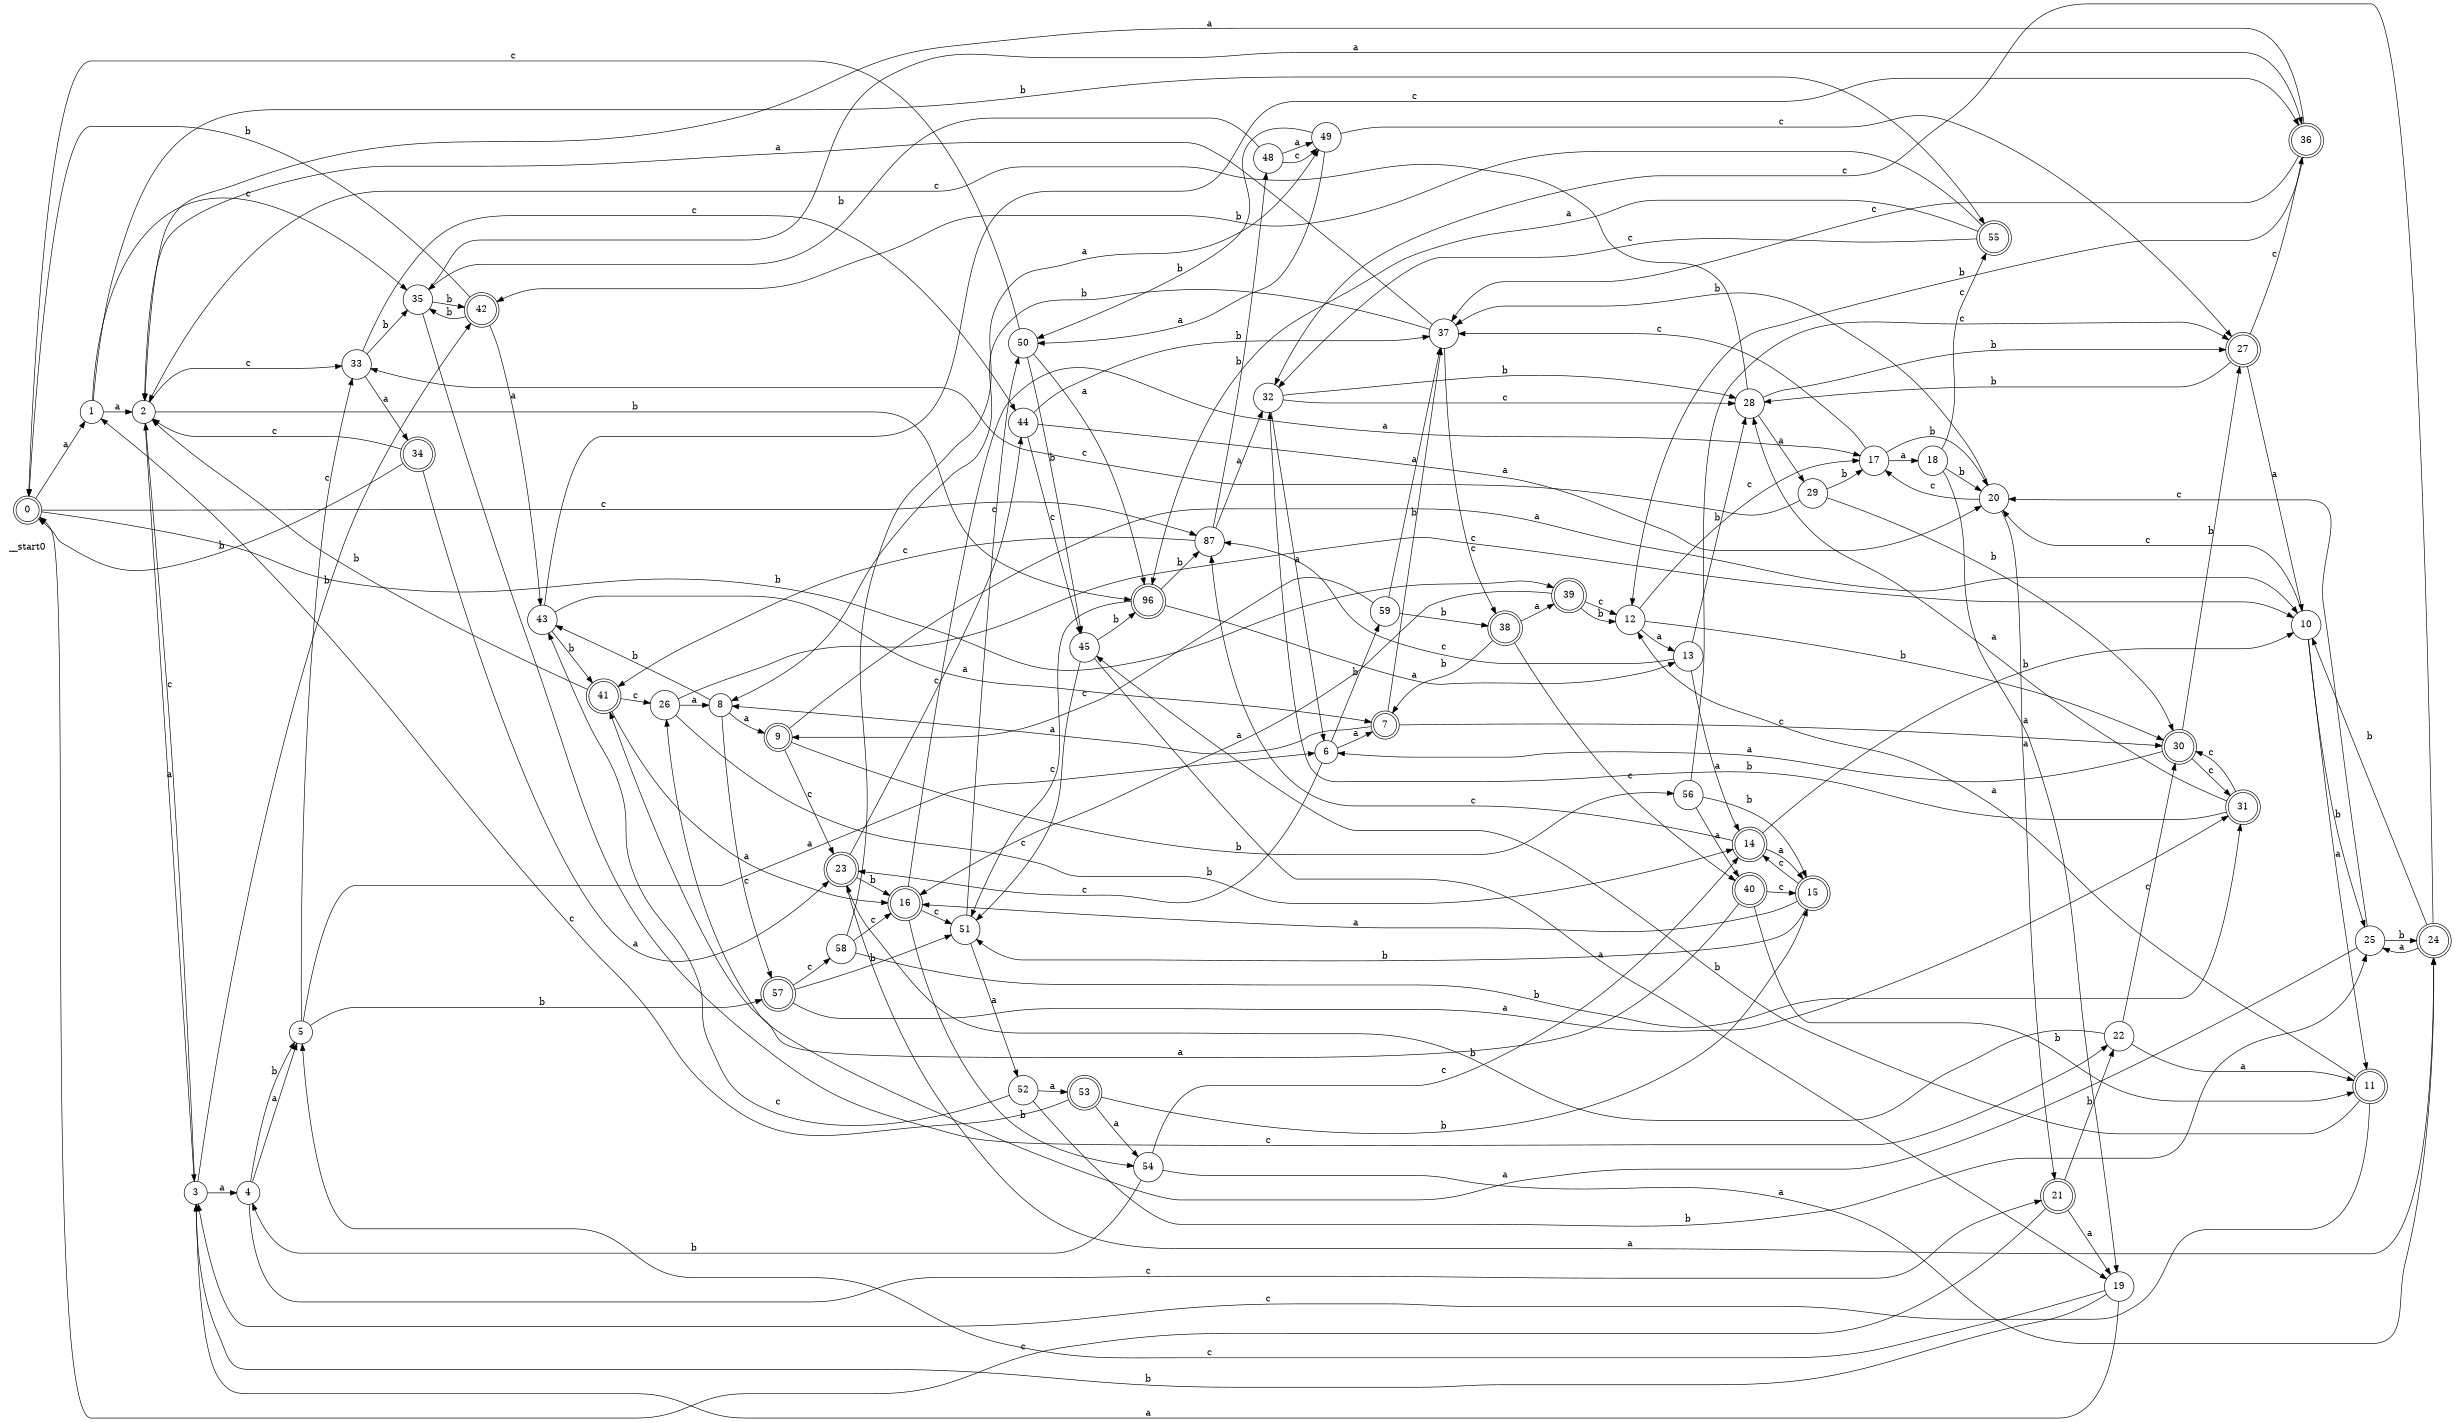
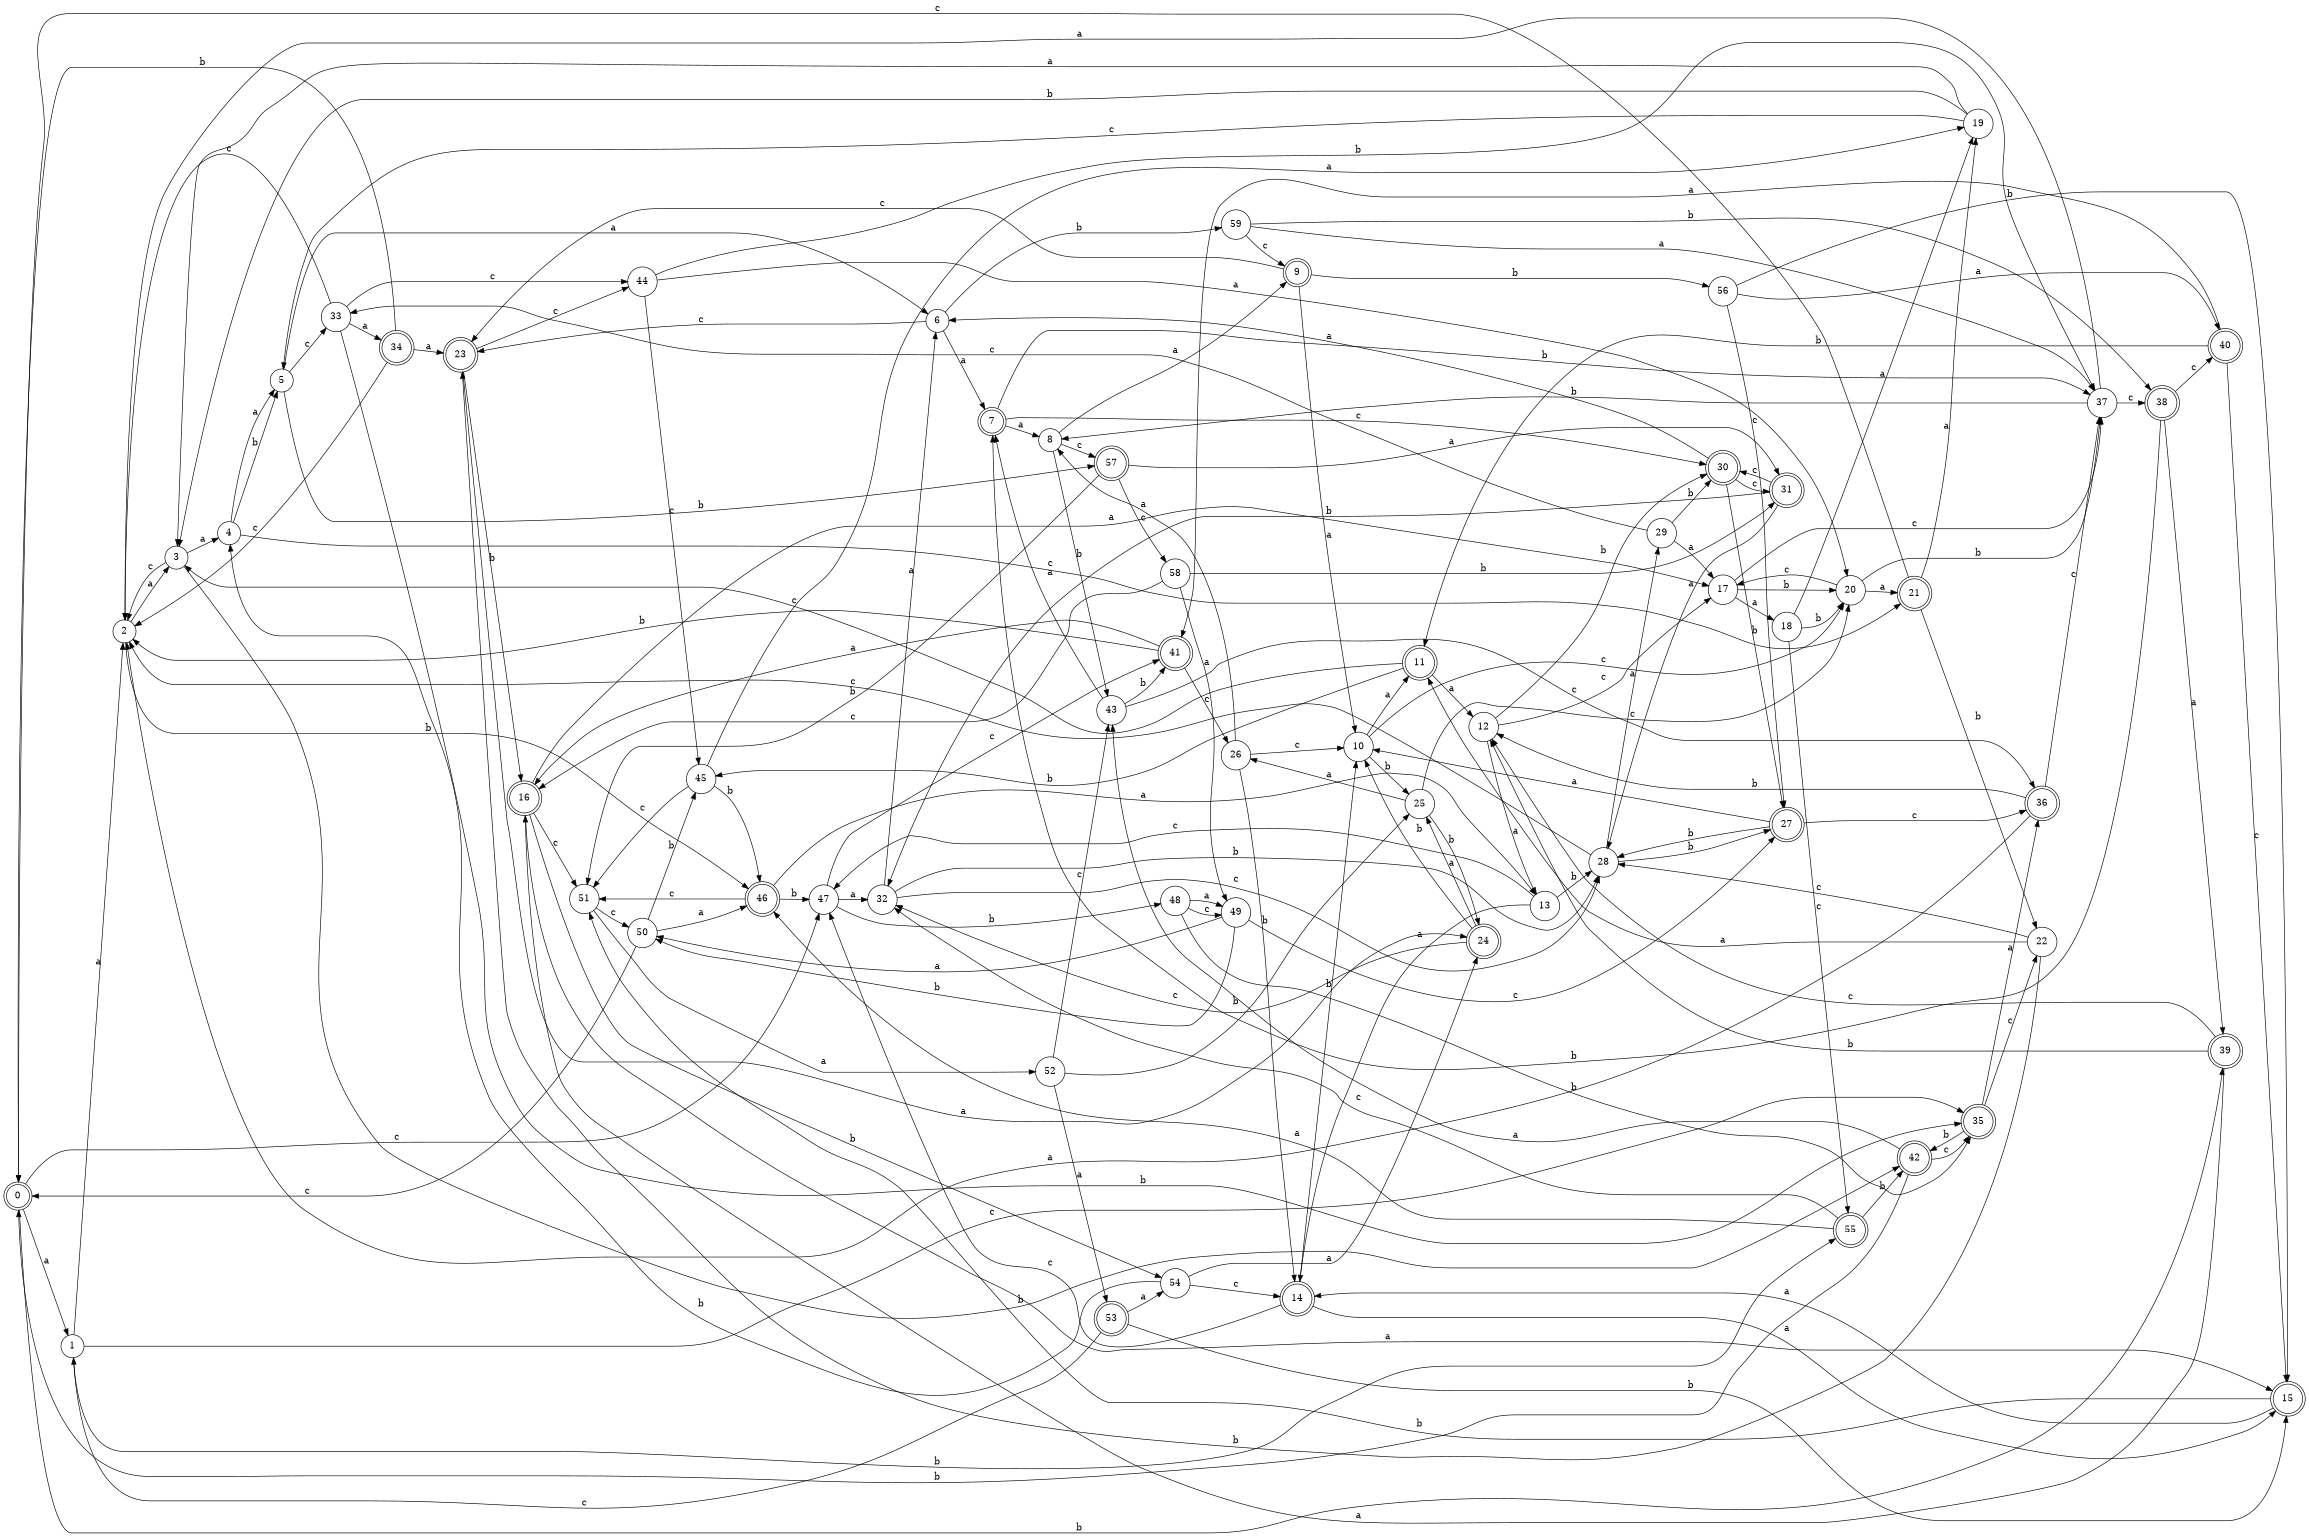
  digraph {
    rankdir=LR
    node [shape=circle color=black fillcolor=white style=filled]
-   __start0 [shape=none color="" fillcolor="" style=""]
    n2 [label=0 shape=doublecircle style="rounded,filled"]
    n3 [label=1]
    n4 [label=39 shape=doublecircle style="rounded,filled"]
-   n5 [label=87]
+   n5 [label=47]
    n6 [label=2]
-   n7 [label=35 style="rounded,filled"]
+   n7 [label=35 shape=doublecircle style="rounded,filled"]
    n8 [label=55 shape=doublecircle style="rounded,filled"]
    n9 [label=12]
    n10 [label=16 shape=doublecircle style="rounded,filled"]
    n11 [label=32]
    n12 [label=41 shape=doublecircle style="rounded,filled"]
    n13 [label=48]
    n14 [label=3]
    n15 [label=33]
-   n16 [label=96 shape=doublecircle style="rounded,filled"]
+   n16 [label=46 shape=doublecircle style="rounded,filled"]
    n17 [label=42 shape=doublecircle style="rounded,filled"]
    n18 [label=22]
    n19 [label=36 shape=doublecircle style="rounded,filled"]
    n20 [label=4]
    n21 [label=44]
    n22 [label=34 shape=doublecircle style="rounded,filled"]
    n23 [label=13]
    n24 [label=51]
    n25 [label=5]
    n26 [label=21 shape=doublecircle style="rounded,filled"]
    n27 [label=43]
    n28 [label=6]
    n29 [label=57 shape=doublecircle style="rounded,filled"]
    n30 [label=19]
    n31 [label=7 shape=doublecircle style="rounded,filled"]
    n32 [label=23 shape=doublecircle style="rounded,filled"]
    n33 [label=59]
    n34 [label=31 shape=doublecircle style="rounded,filled"]
    n35 [label=58]
    n36 [label=8]
    n37 [label=30 shape=doublecircle style="rounded,filled"]
    n38 [label=37]
    n39 [label=24 shape=doublecircle style="rounded,filled"]
    n40 [label=9 shape=doublecircle style="rounded,filled"]
    n41 [label=38 shape=doublecircle style="rounded,filled"]
    n42 [label=27 shape=doublecircle style="rounded,filled"]
    n43 [label=10]
    n44 [label=56]
    n45 [label=11 shape=doublecircle style="rounded,filled"]
    n46 [label=20]
    n47 [label=25]
    n48 [label=15 shape=doublecircle style="rounded,filled"]
    n49 [label=40 shape=doublecircle style="rounded,filled"]
    n50 [label=45]
    n51 [label=17]
    n52 [label=26]
    n53 [label=14 shape=doublecircle style="rounded,filled"]
    n54 [label=28]
    n55 [label=18]
    n56 [label=29]
    n57 [label=54]
    n58 [label=50]
    n59 [label=52]
    n60 [label=49]
    n61 [label=53 shape=doublecircle style="rounded,filled"]
    n2 -> n3 [label=a]
    n2 -> n4 [label=b]
    n2 -> n5 [label=c]
    n3 -> n6 [label=a]
    n3 -> n7 [label=c]
    n3 -> n8 [label=b]
    n4 -> n9 [label=b]
    n4 -> n9 [label=c]
    n4 -> n10 [label=a]
    n5 -> n11 [label=a]
    n5 -> n12 [label=c]
    n5 -> n13 [label=b]
    n6 -> n14 [label=a]
-   n6 -> n15 [label=c]
+   n15 -> n6 [label=c]
    n6 -> n16 [label=b]
    n7 -> n17 [label=b]
    n7 -> n18 [label=c]
    n7 -> n19 [label=a]
    n8 -> n11 [label=c]
    n8 -> n16 [label=a]
    n8 -> n17 [label=b]
    n9 -> n23 [label=a]
    n9 -> n37 [label=b]
    n9 -> n51 [label=c]
    n10 -> n24 [label=c]
    n10 -> n51 [label=a]
    n10 -> n57 [label=b]
    n11 -> n28 [label=a]
    n11 -> n54 [label=b]
    n11 -> n54 [label=c]
    n12 -> n6 [label=b]
    n12 -> n10 [label=a]
    n12 -> n52 [label=c]
    n13 -> n7 [label=b]
    n13 -> n60 [label=a]
    n13 -> n60 [label=c]
    n14 -> n6 [label=c]
    n14 -> n17 [label=b]
    n14 -> n20 [label=a]
    n15 -> n7 [label=b]
    n15 -> n21 [label=c]
    n15 -> n22 [label=a]
    n16 -> n5 [label=b]
    n16 -> n23 [label=a]
    n16 -> n24 [label=c]
    n17 -> n2 [label=b]
-   n17 -> n7 [label=b]
+   n17 -> n7 [label=c]
    n17 -> n27 [label=a]
    n18 -> n32 [label=b]
    n18 -> n45 [label=a]
-   n18 -> n37 [label=c]
+   n18 -> n54 [label=c]
    n19 -> n6 [label=a]
    n19 -> n9 [label=b]
    n19 -> n38 [label=c]
    n20 -> n25 [label=a]
    n20 -> n25 [label=b]
    n20 -> n26 [label=c]
    n21 -> n38 [label=b]
    n21 -> n46 [label=a]
    n21 -> n50 [label=c]
    n22 -> n2 [label=b]
    n22 -> n6 [label=c]
    n22 -> n32 [label=a]
    n23 -> n5 [label=c]
    n23 -> n53 [label=a]
    n23 -> n54 [label=b]
    n24 -> n58 [label=c]
    n24 -> n59 [label=a]
    n25 -> n15 [label=c]
    n25 -> n28 [label=a]
    n25 -> n29 [label=b]
    n26 -> n2 [label=c]
    n26 -> n18 [label=b]
    n26 -> n30 [label=a]
    n27 -> n12 [label=b]
    n27 -> n19 [label=c]
    n27 -> n31 [label=a]
    n28 -> n31 [label=a]
    n28 -> n32 [label=c]
    n28 -> n33 [label=b]
    n29 -> n24 [label=b]
    n29 -> n34 [label=a]
    n29 -> n35 [label=c]
    n30 -> n14 [label=a]
    n30 -> n14 [label=b]
    n30 -> n25 [label=c]
    n31 -> n36 [label=a]
    n31 -> n37 [label=c]
    n31 -> n38 [label=b]
    n32 -> n10 [label=b]
    n32 -> n21 [label=c]
    n32 -> n39 [label=a]
    n33 -> n38 [label=a]
    n33 -> n40 [label=c]
    n33 -> n41 [label=b]
    n34 -> n11 [label=b]
    n34 -> n37 [label=c]
    n34 -> n54 [label=a]
    n35 -> n10 [label=c]
    n35 -> n34 [label=b]
    n35 -> n60 [label=a]
    n36 -> n27 [label=b]
    n36 -> n29 [label=c]
    n36 -> n40 [label=a]
    n37 -> n28 [label=a]
    n37 -> n34 [label=c]
    n37 -> n42 [label=b]
    n38 -> n6 [label=a]
    n38 -> n36 [label=b]
    n38 -> n41 [label=c]
    n39 -> n11 [label=c]
    n39 -> n43 [label=b]
    n39 -> n47 [label=a]
    n40 -> n32 [label=c]
    n40 -> n43 [label=a]
    n40 -> n44 [label=b]
    n41 -> n4 [label=a]
    n41 -> n31 [label=b]
    n41 -> n49 [label=c]
    n42 -> n19 [label=c]
    n42 -> n43 [label=a]
    n42 -> n54 [label=b]
    n43 -> n45 [label=a]
    n43 -> n46 [label=c]
    n43 -> n47 [label=b]
    n44 -> n42 [label=c]
    n44 -> n48 [label=b]
    n44 -> n49 [label=a]
    n45 -> n9 [label=a]
    n45 -> n14 [label=c]
    n45 -> n50 [label=b]
    n46 -> n26 [label=a]
    n46 -> n38 [label=b]
    n46 -> n51 [label=c]
    n47 -> n39 [label=b]
    n47 -> n46 [label=c]
    n47 -> n52 [label=a]
-   n48 -> n10 [label=a]
+   n10 -> n48 [label=a]
    n48 -> n24 [label=b]
-   n48 -> n53 [label=c]
+   n48 -> n53 [label=a]
    n49 -> n12 [label=a]
    n49 -> n45 [label=b]
    n49 -> n48 [label=c]
    n50 -> n16 [label=b]
    n50 -> n24 [label=c]
    n50 -> n30 [label=a]
    n51 -> n38 [label=c]
    n51 -> n46 [label=b]
    n51 -> n55 [label=a]
    n52 -> n36 [label=a]
    n52 -> n43 [label=c]
    n52 -> n53 [label=b]
    n53 -> n5 [label=c]
    n53 -> n43 [label=b]
    n53 -> n48 [label=a]
    n54 -> n6 [label=c]
    n54 -> n42 [label=b]
    n54 -> n56 [label=a]
    n55 -> n8 [label=c]
    n55 -> n30 [label=a]
    n55 -> n46 [label=b]
    n56 -> n15 [label=c]
    n56 -> n37 [label=b]
-   n56 -> n51 [label=b]
+   n56 -> n51 [label=a]
    n57 -> n20 [label=b]
    n57 -> n39 [label=a]
    n57 -> n53 [label=c]
    n58 -> n2 [label=c]
    n58 -> n16 [label=a]
    n58 -> n50 [label=b]
    n59 -> n27 [label=c]
    n59 -> n47 [label=b]
    n59 -> n61 [label=a]
    n60 -> n42 [label=c]
    n60 -> n58 [label=a]
    n60 -> n58 [label=b]
    n61 -> n3 [label=c]
    n61 -> n48 [label=b]
    n61 -> n57 [label=a]
  }
